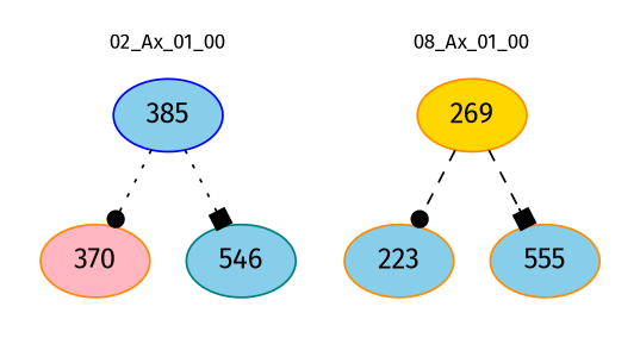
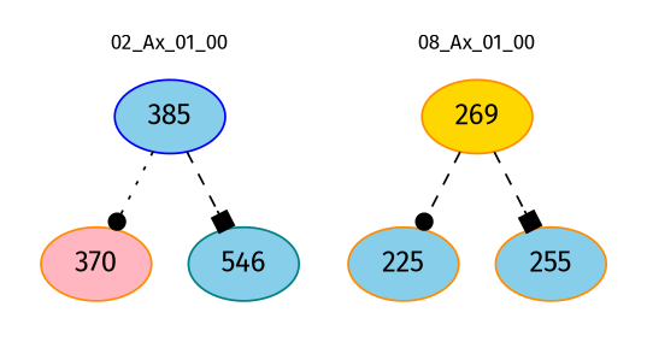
  digraph {
    fontname="Fira Sans"
    node [color=darkorange fillcolor=skyblue fontname="Fira Sans" style=filled]
    edge [arrowhead=dot color=black fontname="Fira Sans" style=dotted]
    n1 [color=blue label=385]
    n2 [fillcolor=lightpink label=370]
    n3 [color=teal label=546]
    n4 [fillcolor=gold label=269]
-   n5 [label=223]
-   n6 [label=555]
+   n5 [label=225]
+   n6 [label=255]
    subgraph cluster_1 {
      color=white
      fontsize=10
      label="02_Ax_01_00"
      n1
      n2
      n3
    }
    subgraph cluster_2 {
      color=white
      fontsize=10
      label="08_Ax_01_00"
      n4
      n5
      n6
    }
    n1 -> n2
-   n1 -> n3 [arrowhead=box]
+   n1 -> n3 [arrowhead=box style=dashed]
    n4 -> n5 [style=dashed]
    n4 -> n6 [arrowhead=box style=dashed]
  }
